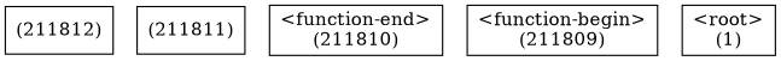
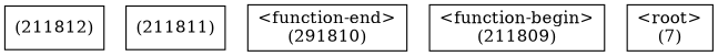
  digraph {
    node [shape=box]
    n1 [label="(211812)"]
    n2 [label="(211811)"]
-   n3 [label="<function-end>\n(211810)"]
+   n3 [label="<function-end>\n(291810)"]
    n4 [label="<function-begin>\n(211809)"]
-   n5 [label="<root>\n(1)"]
+   n5 [label="<root>\n(7)"]
  }
